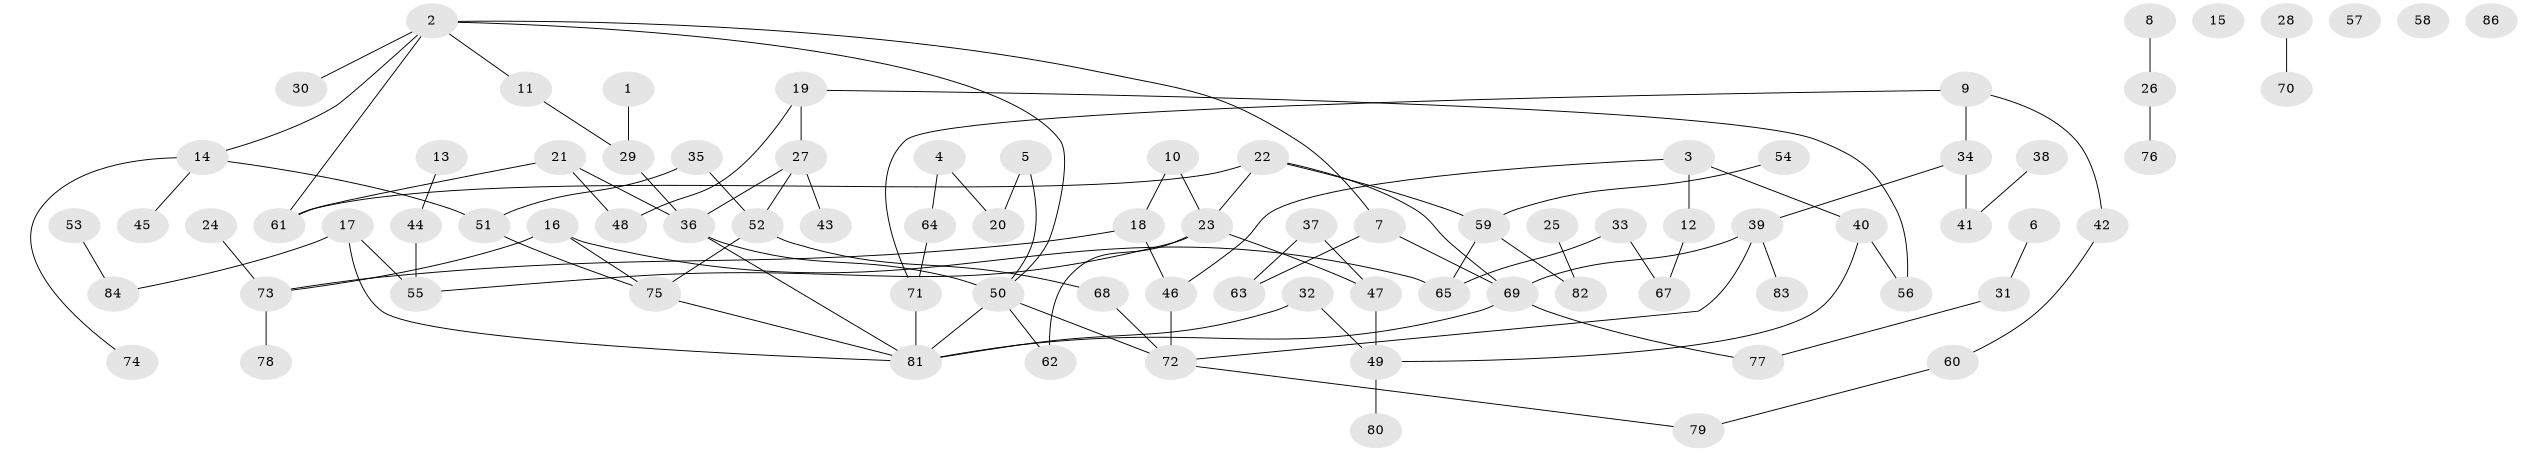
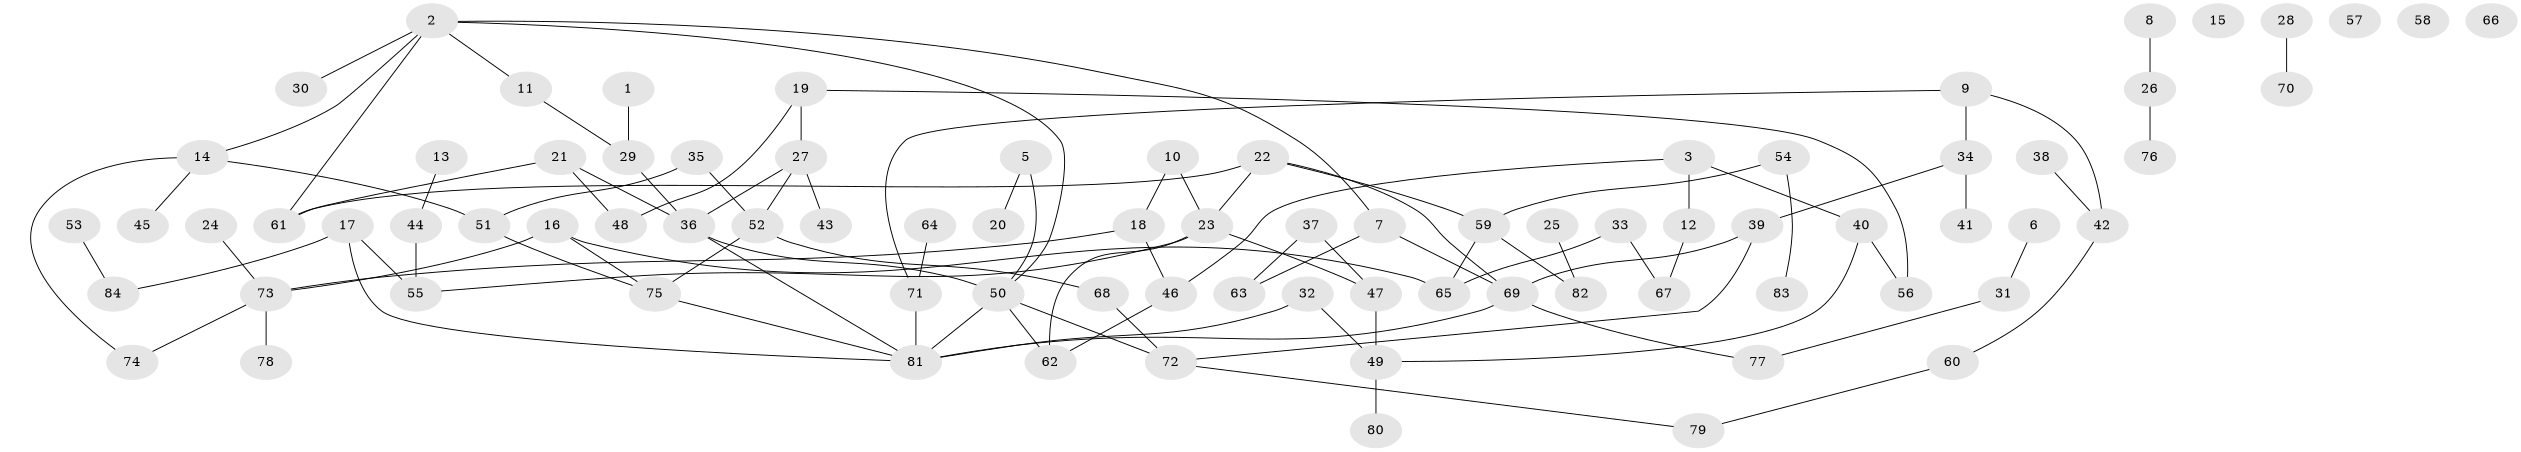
  graph {
    node [color=gray90 style=filled]
    1
    29
    36
    2
    7
    11
    14
    30
    50
    61
    63
    69
    45
    51
    74
    81
    62
    72
    3
    12
    40
    46
    67
    56
    49
-   4
    20
    64
    71
    5
    6
    31
    77
    8
    26
    76
    9
    34
    42
    39
    41
    60
    10
    18
    23
    73
    55
    47
    13
    44
    75
    15
    16
    65
    78
    17
    84
    19
    27
    48
    43
    52
    21
    22
    59
    82
    24
    25
    68
    28
    70
    32
    80
    33
    35
    37
    38
    79
    53
    54
    83
    57
    58
-   66 [label=86]
+   66
    1 -- 29
    29 -- 36
    36 -- 50
    36 -- 81
    2 -- 7
    2 -- 11
    2 -- 14
    2 -- 30
    2 -- 50
    2 -- 61
    7 -- 63
    7 -- 69
    11 -- 29
    14 -- 45
    14 -- 51
    14 -- 74
    50 -- 81
    50 -- 62
    50 -- 72
    69 -- 81
    69 -- 77
    51 -- 75
    72 -- 79
    3 -- 12
    3 -- 40
    3 -- 46
    12 -- 67
    40 -- 56
    40 -- 49
-   46 -- 72
+   46 -- 62
    49 -- 80
-   4 -- 20
-   4 -- 64
    64 -- 71
    71 -- 81
    5 -- 50
    5 -- 20
    6 -- 31
    31 -- 77
    8 -- 26
    26 -- 76
    9 -- 71
    9 -- 34
    9 -- 42
    34 -- 39
    34 -- 41
    42 -- 60
    39 -- 69
    39 -- 72
    60 -- 79
    10 -- 18
    10 -- 23
    18 -- 46
    18 -- 73
    23 -- 62
    23 -- 55
    23 -- 47
+   73 -- 74
    73 -- 78
    47 -- 49
    13 -- 44
    44 -- 55
    75 -- 81
    16 -- 73
    16 -- 75
    16 -- 65
    17 -- 81
    17 -- 55
    17 -- 84
    19 -- 56
    19 -- 27
    19 -- 48
    27 -- 36
    27 -- 43
    27 -- 52
    52 -- 75
    52 -- 68
    21 -- 36
    21 -- 61
    21 -- 48
    22 -- 61
    22 -- 69
    22 -- 23
    22 -- 59
    59 -- 65
    59 -- 82
    24 -- 73
    25 -- 82
    68 -- 72
    28 -- 70
    32 -- 81
    32 -- 49
    33 -- 67
    33 -- 65
    35 -- 51
    35 -- 52
    37 -- 63
    37 -- 47
-   38 -- 41
+   38 -- 42
    53 -- 84
    54 -- 59
-   39 -- 83
+   54 -- 83
  }
